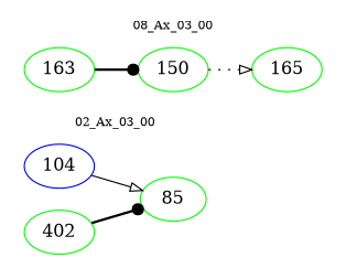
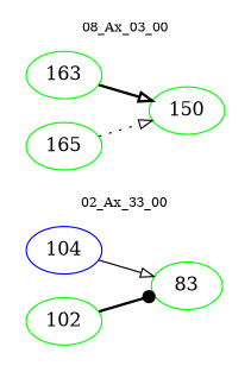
  digraph {
    rankdir=LR
    node [color=green]
    edge [arrowhead=onormal color=black style=bold]
    n1 [color=blue label=104]
-   n2 [label=85]
-   n3 [label=402]
+   n2 [label=83]
+   n3 [label=102]
    n4 [label=163]
    n5 [label=150]
    n6 [label=165]
    subgraph cluster_1 {
      color=white
      fontsize=10
-     label="02_Ax_03_00"
+     label="02_Ax_33_00"
      n1
      n2
      n3
    }
    subgraph cluster_2 {
      color=white
      fontsize=10
      label="08_Ax_03_00"
      n4
      n5
      n6
    }
    n1 -> n2 [style=solid]
    n3 -> n2 [arrowhead=dot]
-   n4 -> n5 [arrowhead=dot]
-   n5 -> n6 [style=dotted]
+   n4 -> n5
+   n6 -> n5 [style=dotted]
  }
